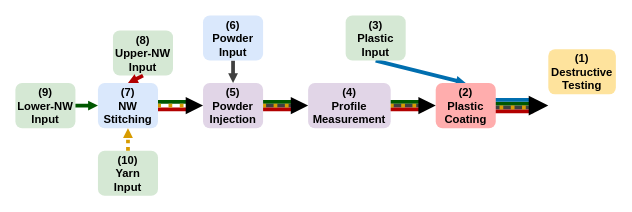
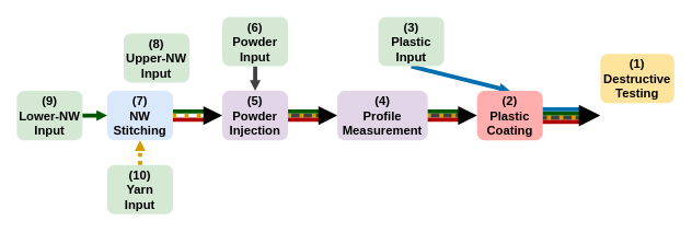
  <mxCell id="0" />
  <mxCell id="1" parent="0" />
  <mxCell id="2" value="&lt;b style=&quot;font-size: 15px;&quot;&gt;(1)&lt;br style=&quot;font-size: 15px;&quot;&gt;Destructive&lt;br style=&quot;font-size: 15px;&quot;&gt;Testing&lt;/b&gt;" style="rounded=1;whiteSpace=wrap;html=1;fillColor=#FEE39D;strokeColor=none;verticalAlign=middle;horizontal=1;align=center;fontSize=15;" parent="1" vertex="1"><mxGeometry x="730" y="65" width="90" height="60" as="geometry" /></mxCell>
  <mxCell id="3" value="" style="curved=1;endArrow=block;html=1;strokeWidth=5;endFill=1;fillColor=#1ba1e2;strokeColor=#006EAF;endSize=0;fontSize=12;entryX=0.5;entryY=0;entryDx=0;entryDy=0;exitX=0.5;exitY=1;exitDx=0;exitDy=0;" parent="1" source="4" target="12" edge="1"><mxGeometry width="50" height="50" relative="1" as="geometry"><mxPoint x="600" y="60" as="sourcePoint" /><mxPoint x="596" y="90" as="targetPoint" /><Array as="points" /></mxGeometry></mxCell>
  <mxCell id="4" value="&lt;span style=&quot;font-size: 15px&quot;&gt;&lt;span&gt;(3)&lt;br&gt;Plastic&lt;br&gt;Input&lt;/span&gt;&lt;br&gt;&lt;/span&gt;" style="rounded=1;whiteSpace=wrap;html=1;fontSize=15;fillColor=#d5e8d4;strokeColor=none;fontStyle=1" parent="1" vertex="1"><mxGeometry x="460" y="20" width="80" height="60" as="geometry" /></mxCell>
  <mxCell id="5" value="" style="group" parent="1" vertex="1" connectable="0"><mxGeometry x="620" y="132.5" width="110" height="15" as="geometry" /></mxCell>
  <mxCell id="6" value="" style="curved=1;endArrow=none;html=1;strokeWidth=5;endFill=0;fillColor=#f5f5f5;strokeColor=#404040;endSize=0;" parent="5" edge="1"><mxGeometry width="50" height="50" relative="1" as="geometry"><mxPoint y="10" as="sourcePoint" /><mxPoint x="95" y="10" as="targetPoint" /><Array as="points" /></mxGeometry></mxCell>
  <mxCell id="7" value="" style="endArrow=none;html=1;strokeColor=#005700;fillColor=#e51400;strokeWidth=5;" parent="5" edge="1"><mxGeometry width="50" height="50" relative="1" as="geometry"><mxPoint y="5" as="sourcePoint" /><mxPoint x="90" y="5" as="targetPoint" /></mxGeometry></mxCell>
  <mxCell id="8" value="" style="endArrow=none;html=1;strokeColor=#B20000;fillColor=#008a00;strokeWidth=5;" parent="5" edge="1"><mxGeometry width="50" height="50" relative="1" as="geometry"><mxPoint y="15" as="sourcePoint" /><mxPoint x="90" y="15" as="targetPoint" /></mxGeometry></mxCell>
  <mxCell id="9" value="" style="endArrow=none;html=1;strokeColor=#d79b00;strokeWidth=5;endFill=0;fillColor=#ffe6cc;dashed=1;dashPattern=1 2;" parent="5" edge="1"><mxGeometry width="50" height="50" relative="1" as="geometry"><mxPoint y="10" as="sourcePoint" /><mxPoint x="100" y="10" as="targetPoint" /></mxGeometry></mxCell>
  <mxCell id="10" value="" style="curved=1;endArrow=none;html=1;strokeWidth=5;endFill=0;fillColor=#1ba1e2;strokeColor=#006EAF;endSize=0;" parent="5" edge="1"><mxGeometry width="50" height="50" relative="1" as="geometry"><mxPoint as="sourcePoint" /><mxPoint x="90" as="targetPoint" /><Array as="points" /></mxGeometry></mxCell>
  <mxCell id="11" value="" style="endArrow=block;html=1;strokeColor=#000000;strokeWidth=5;endFill=1;endSize=13;" parent="5" edge="1"><mxGeometry width="50" height="50" relative="1" as="geometry"><mxPoint x="93" y="7.5" as="sourcePoint" /><mxPoint x="110" y="7.5" as="targetPoint" /></mxGeometry></mxCell>
  <mxCell id="12" value="&lt;b style=&quot;font-size: 15px;&quot;&gt;(2)&lt;br style=&quot;font-size: 15px;&quot;&gt;Plastic&lt;br style=&quot;font-size: 15px;&quot;&gt;Coating&lt;br style=&quot;font-size: 15px;&quot;&gt;&lt;/b&gt;" style="rounded=1;whiteSpace=wrap;html=1;fillColor=#FFADAD;strokeColor=none;comic=0;shadow=0;fontSize=15;" parent="1" vertex="1"><mxGeometry x="580" y="110" width="80" height="60" as="geometry" /></mxCell>
  <mxCell id="13" value="" style="group;fillColor=none;fontSize=15;" parent="1" vertex="1" connectable="0"><mxGeometry x="474" y="135" width="106" height="10" as="geometry" /></mxCell>
  <mxCell id="14" value="" style="curved=1;endArrow=none;html=1;strokeWidth=5;endFill=0;fillColor=#f5f5f5;strokeColor=#404040;endSize=0;" parent="13" edge="1"><mxGeometry width="50" height="50" relative="1" as="geometry"><mxPoint y="5" as="sourcePoint" /><mxPoint x="95" y="5" as="targetPoint" /><Array as="points" /></mxGeometry></mxCell>
  <mxCell id="15" value="" style="endArrow=none;html=1;strokeColor=#005700;fillColor=#e51400;strokeWidth=5;" parent="13" edge="1"><mxGeometry width="50" height="50" relative="1" as="geometry"><mxPoint as="sourcePoint" /><mxPoint x="90" as="targetPoint" /></mxGeometry></mxCell>
  <mxCell id="16" value="" style="endArrow=none;html=1;strokeColor=#B20000;fillColor=#008a00;strokeWidth=5;" parent="13" edge="1"><mxGeometry width="50" height="50" relative="1" as="geometry"><mxPoint y="10" as="sourcePoint" /><mxPoint x="90" y="10" as="targetPoint" /></mxGeometry></mxCell>
  <mxCell id="17" value="" style="endArrow=none;html=1;strokeColor=#d79b00;strokeWidth=5;endFill=0;fillColor=#ffe6cc;dashed=1;dashPattern=1 2;" parent="13" edge="1"><mxGeometry width="50" height="50" relative="1" as="geometry"><mxPoint y="5" as="sourcePoint" /><mxPoint x="100" y="5" as="targetPoint" /></mxGeometry></mxCell>
  <mxCell id="18" value="" style="endArrow=block;html=1;strokeColor=#000000;strokeWidth=5;endFill=1;endSize=10;" parent="13" edge="1"><mxGeometry width="50" height="50" relative="1" as="geometry"><mxPoint x="89" y="5" as="sourcePoint" /><mxPoint x="106" y="5" as="targetPoint" /></mxGeometry></mxCell>
  <mxCell id="19" value="&lt;span style=&quot;font-size: 15px&quot;&gt;(4)&lt;br&gt;Profile&lt;br&gt;Measurement&lt;br&gt;&lt;/span&gt;" style="rounded=1;whiteSpace=wrap;html=1;fillColor=#e1d5e7;strokeColor=none;fontSize=15;fontStyle=1;" parent="1" vertex="1"><mxGeometry x="410" y="110" width="110" height="60" as="geometry" /></mxCell>
  <mxCell id="20" value="" style="group;fillColor=none;fontSize=15;" parent="1" vertex="1" connectable="0"><mxGeometry x="304" y="135" width="106" height="10" as="geometry" /></mxCell>
  <mxCell id="21" value="" style="curved=1;endArrow=none;html=1;strokeWidth=5;endFill=0;fillColor=#f5f5f5;strokeColor=#404040;endSize=0;" parent="20" edge="1"><mxGeometry width="50" height="50" relative="1" as="geometry"><mxPoint y="5" as="sourcePoint" /><mxPoint x="95" y="5" as="targetPoint" /><Array as="points" /></mxGeometry></mxCell>
  <mxCell id="22" value="" style="endArrow=none;html=1;strokeColor=#005700;fillColor=#e51400;strokeWidth=5;" parent="20" edge="1"><mxGeometry width="50" height="50" relative="1" as="geometry"><mxPoint as="sourcePoint" /><mxPoint x="90" as="targetPoint" /></mxGeometry></mxCell>
  <mxCell id="23" value="" style="endArrow=none;html=1;strokeColor=#B20000;fillColor=#008a00;strokeWidth=5;" parent="20" edge="1"><mxGeometry width="50" height="50" relative="1" as="geometry"><mxPoint y="10" as="sourcePoint" /><mxPoint x="90" y="10" as="targetPoint" /></mxGeometry></mxCell>
  <mxCell id="24" value="" style="endArrow=none;html=1;strokeColor=#d79b00;strokeWidth=5;endFill=0;fillColor=#ffe6cc;dashed=1;dashPattern=1 2;" parent="20" edge="1"><mxGeometry width="50" height="50" relative="1" as="geometry"><mxPoint y="5" as="sourcePoint" /><mxPoint x="100" y="5" as="targetPoint" /></mxGeometry></mxCell>
  <mxCell id="25" value="" style="endArrow=block;html=1;strokeColor=#000000;strokeWidth=5;endFill=1;endSize=10;" parent="20" edge="1"><mxGeometry width="50" height="50" relative="1" as="geometry"><mxPoint x="89" y="5" as="sourcePoint" /><mxPoint x="106" y="5" as="targetPoint" /></mxGeometry></mxCell>
  <mxCell id="26" value="&lt;b style=&quot;font-size: 15px&quot;&gt;(5)&lt;br&gt;Powder&lt;br&gt;Injection&lt;br&gt;&lt;/b&gt;" style="rounded=1;whiteSpace=wrap;html=1;fillColor=#e1d5e7;strokeColor=none;fontSize=15;" parent="1" vertex="1"><mxGeometry x="270" y="110" width="80" height="60" as="geometry" /></mxCell>
  <mxCell id="27" value="" style="curved=1;endArrow=block;html=1;strokeWidth=5;endFill=1;fillColor=#f5f5f5;strokeColor=#404040;endSize=0;fontSize=15;entryX=0.5;entryY=0;entryDx=0;entryDy=0;exitX=0.5;exitY=1;exitDx=0;exitDy=0;" parent="1" source="28" target="26" edge="1"><mxGeometry width="50" height="50" relative="1" as="geometry"><mxPoint x="310" y="80" as="sourcePoint" /><mxPoint x="319" y="80" as="targetPoint" /><Array as="points" /></mxGeometry></mxCell>
- <mxCell id="28" value="&lt;span style=&quot;font-size: 15px&quot;&gt;&lt;span&gt;(6)&lt;br&gt;Powder&lt;br&gt;Input&lt;/span&gt;&lt;br&gt;&lt;/span&gt;" style="rounded=1;whiteSpace=wrap;html=1;fontSize=15;fillColor=#dae8fc;strokeColor=none;fontStyle=1;" parent="1" vertex="1"><mxGeometry x="270" y="20" width="80" height="60" as="geometry" /></mxCell>
+ <mxCell id="28" value="&lt;span style=&quot;font-size: 15px&quot;&gt;&lt;span&gt;(6)&lt;br&gt;Powder&lt;br&gt;Input&lt;/span&gt;&lt;br&gt;&lt;/span&gt;" style="rounded=1;whiteSpace=wrap;html=1;fontSize=15;fillColor=#d5e8d4;strokeColor=none;fontStyle=1" parent="1" vertex="1"><mxGeometry x="270" y="20" width="80" height="60" as="geometry" /></mxCell>
  <mxCell id="29" value="" style="group;fillColor=none;fontSize=15;" parent="1" vertex="1" connectable="0"><mxGeometry x="164" y="135" width="106" height="10" as="geometry" /></mxCell>
  <mxCell id="30" value="" style="endArrow=none;html=1;strokeColor=#005700;fillColor=#e51400;strokeWidth=5;" parent="29" edge="1"><mxGeometry width="50" height="50" relative="1" as="geometry"><mxPoint as="sourcePoint" /><mxPoint x="90" as="targetPoint" /></mxGeometry></mxCell>
  <mxCell id="31" value="" style="endArrow=none;html=1;strokeColor=#B20000;fillColor=#008a00;strokeWidth=5;" parent="29" edge="1"><mxGeometry width="50" height="50" relative="1" as="geometry"><mxPoint y="10" as="sourcePoint" /><mxPoint x="90" y="10" as="targetPoint" /></mxGeometry></mxCell>
  <mxCell id="32" value="" style="endArrow=none;html=1;strokeColor=#d79b00;strokeWidth=5;endFill=0;fillColor=#ffe6cc;dashed=1;dashPattern=1 2;" parent="29" edge="1"><mxGeometry width="50" height="50" relative="1" as="geometry"><mxPoint y="5" as="sourcePoint" /><mxPoint x="100" y="5" as="targetPoint" /></mxGeometry></mxCell>
  <mxCell id="33" value="" style="endArrow=block;html=1;strokeColor=#000000;strokeWidth=5;endFill=1;endSize=10;" parent="29" edge="1"><mxGeometry width="50" height="50" relative="1" as="geometry"><mxPoint x="89" y="5" as="sourcePoint" /><mxPoint x="106" y="5" as="targetPoint" /></mxGeometry></mxCell>
  <mxCell id="34" value="&lt;b style=&quot;font-size: 15px&quot;&gt;(7)&lt;br&gt;NW&lt;br&gt;Stitching&lt;br&gt;&lt;/b&gt;" style="rounded=1;whiteSpace=wrap;html=1;fillColor=#dae8fc;strokeColor=none;gradientColor=none;fontSize=15;" parent="1" vertex="1"><mxGeometry x="130" y="110" width="80" height="60" as="geometry" /></mxCell>
  <mxCell id="35" value="&lt;span style=&quot;font-size: 15px&quot;&gt;&lt;span&gt;(8)&lt;br&gt;Upper-NW&lt;br&gt;Input&lt;/span&gt;&lt;br&gt;&lt;/span&gt;" style="rounded=1;whiteSpace=wrap;html=1;fontSize=15;fillColor=#d5e8d4;strokeColor=none;fontStyle=1" parent="1" vertex="1"><mxGeometry x="150" y="40" width="80" height="60" as="geometry" /></mxCell>
- <mxCell id="36" value="" style="curved=1;endArrow=block;html=1;fillColor=#e51400;strokeColor=#B20000;strokeWidth=5;endFill=1;endSize=0;startSize=6;fontSize=15;exitX=0.5;exitY=1;exitDx=0;exitDy=0;entryX=0.5;entryY=0;entryDx=0;entryDy=0;" parent="1" source="35" target="34" edge="1"><mxGeometry width="50" height="50" relative="1" as="geometry"><mxPoint x="230" y="70" as="sourcePoint" /><mxPoint x="277" y="70" as="targetPoint" /><Array as="points" /></mxGeometry></mxCell>
  <mxCell id="37" value="&lt;span style=&quot;font-size: 15px&quot;&gt;&lt;span&gt;(9)&lt;br&gt;Lower-NW&lt;br&gt;Input&lt;/span&gt;&lt;br&gt;&lt;/span&gt;" style="rounded=1;whiteSpace=wrap;html=1;fontSize=15;fillColor=#d5e8d4;strokeColor=none;fontStyle=1" parent="1" vertex="1"><mxGeometry x="20" y="110" width="80" height="60" as="geometry" /></mxCell>
  <mxCell id="38" value="" style="curved=1;endArrow=block;html=1;strokeWidth=5;fillColor=#008a00;strokeColor=#005700;endFill=1;endSize=0;fontSize=15;exitX=1;exitY=0.5;exitDx=0;exitDy=0;entryX=0;entryY=0.5;entryDx=0;entryDy=0;" parent="1" source="37" target="34" edge="1"><mxGeometry width="50" height="50" relative="1" as="geometry"><mxPoint x="140" y="120" as="sourcePoint" /><mxPoint x="193" y="120" as="targetPoint" /><Array as="points" /></mxGeometry></mxCell>
  <mxCell id="39" value="&lt;span style=&quot;font-size: 15px&quot;&gt;&lt;span&gt;(10)&lt;br&gt;Yarn&lt;br&gt;Input&lt;/span&gt;&lt;br&gt;&lt;/span&gt;" style="rounded=1;whiteSpace=wrap;html=1;fontSize=15;fillColor=#d5e8d4;strokeColor=none;fontStyle=1" parent="1" vertex="1"><mxGeometry x="130" y="200" width="80" height="60" as="geometry" /></mxCell>
  <mxCell id="40" value="" style="curved=1;endArrow=block;html=1;strokeWidth=5;fillColor=#ffe6cc;strokeColor=#D79B00;endFill=1;dashed=1;endSize=0;fontSize=15;entryX=0.5;entryY=1;entryDx=0;entryDy=0;exitX=0.5;exitY=0;exitDx=0;exitDy=0;dashPattern=1 1;" parent="1" source="39" target="34" edge="1"><mxGeometry width="50" height="50" relative="1" as="geometry"><mxPoint x="330" y="130" as="sourcePoint" /><mxPoint x="389" y="130" as="targetPoint" /><Array as="points" /></mxGeometry></mxCell>
